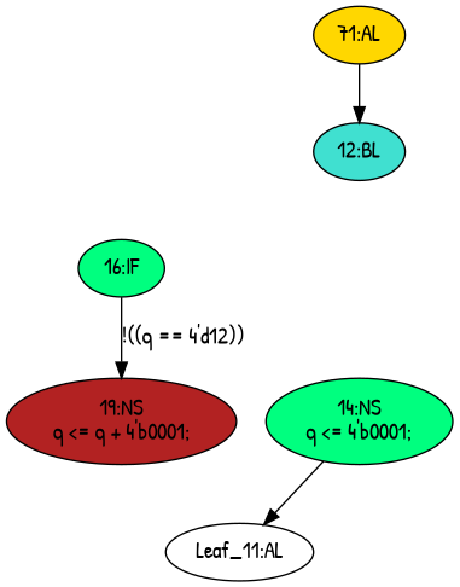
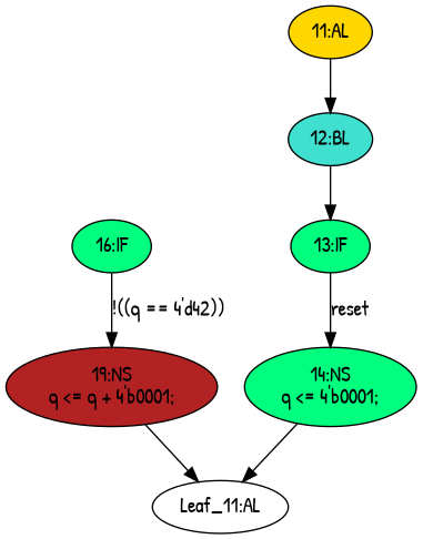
  strict digraph {
    fontname="Patrick Hand"
    node [fillcolor=springgreen fontname="Patrick Hand" statements="[]" style=filled typ=IfStatement]
    edge [cond="[]" fontname="Patrick Hand" lineno=None]
    n1 [ast="<pyverilog.vparser.ast.IfStatement object at 0x7f74927b1310>" label="16:IF"]
    n2 [ast="<pyverilog.vparser.ast.NonblockingSubstitution object at 0x7f74927b1450>" fillcolor=firebrick label="19:NS\nq <= q + 4'b0001;" statements="[<pyverilog.vparser.ast.NonblockingSubstitution object at 0x7f74927b1450>]" typ=NonblockingSubstitution]
    n3 [def_var="['q']" label="Leaf_11:AL" fillcolor="" statements="" style="" typ=""]
+   n4 [ast="<pyverilog.vparser.ast.IfStatement object at 0x7f74927b19d0>" label="13:IF"]
    n5 [ast="<pyverilog.vparser.ast.NonblockingSubstitution object at 0x7f74927b1a50>" label="14:NS\nq <= 4'b0001;" statements="[<pyverilog.vparser.ast.NonblockingSubstitution object at 0x7f74927b1a50>]" typ=NonblockingSubstitution]
    n6 [ast="<pyverilog.vparser.ast.Block object at 0x7f74927b1990>" fillcolor=turquoise label="12:BL" typ=Block]
-   n7 [ast="<pyverilog.vparser.ast.Always object at 0x7f74927b1890>" clk_sens=True fillcolor=gold label="71:AL" sens="['clk']" typ=Always use_var="['reset', 'q']"]
-   n1 -> n2 [cond="['q']" label="!((q == 4'd12))" lineno=16]
+   n7 [ast="<pyverilog.vparser.ast.Always object at 0x7f74927b1890>" clk_sens=True fillcolor=gold label="11:AL" sens="['clk']" typ=Always use_var="['reset', 'q']"]
+   n1 -> n2 [cond="['q']" label="!((q == 4'd42))" lineno=16]
+   n2 -> n3
+   n4 -> n5 [cond="['reset']" label=reset lineno=13]
    n5 -> n3
+   n6 -> n4
    n7 -> n6
  }
